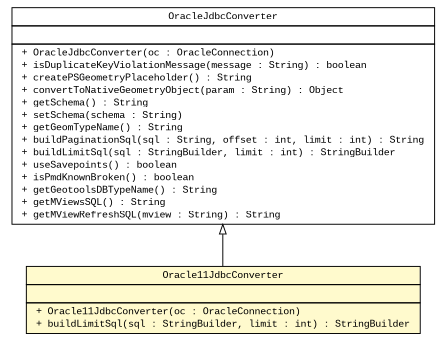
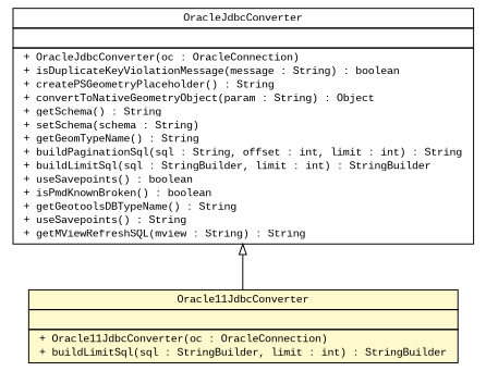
  digraph {
    nodesep=0.25
    ranksep=0.5
    fontname="Liberation Mono"
    node [fontcolor=black fontname="Liberation Mono" fontsize=10.0 shape=plaintext]
    n1 [label=<<table title="nl.b3p.brmo.loader.jdbc.Oracle11JdbcConverter" border="0" cellborder="1" cellspacing="0" cellpadding="2" port="p" bgcolor="lemonChiffon" href="./Oracle11JdbcConverter.html"> 		<tr><td><table border="0" cellspacing="0" cellpadding="1"> <tr><td align="center" balign="center"> Oracle11JdbcConverter </td></tr> 		</table></td></tr> 		<tr><td><table border="0" cellspacing="0" cellpadding="1"> <tr><td align="left" balign="left">  </td></tr> 		</table></td></tr> 		<tr><td><table border="0" cellspacing="0" cellpadding="1"> <tr><td align="left" balign="left"> + Oracle11JdbcConverter(oc : OracleConnection) </td></tr> <tr><td align="left" balign="left"> + buildLimitSql(sql : StringBuilder, limit : int) : StringBuilder </td></tr> 		</table></td></tr> 		</table>>]
-   n2 [label=<<table title="nl.b3p.brmo.loader.jdbc.OracleJdbcConverter" border="0" cellborder="1" cellspacing="0" cellpadding="2" port="p" href="./OracleJdbcConverter.html"> 		<tr><td><table border="0" cellspacing="0" cellpadding="1"> <tr><td align="center" balign="center"> OracleJdbcConverter </td></tr> 		</table></td></tr> 		<tr><td><table border="0" cellspacing="0" cellpadding="1"> <tr><td align="left" balign="left">  </td></tr> 		</table></td></tr> 		<tr><td><table border="0" cellspacing="0" cellpadding="1"> <tr><td align="left" balign="left"> + OracleJdbcConverter(oc : OracleConnection) </td></tr> <tr><td align="left" balign="left"> + isDuplicateKeyViolationMessage(message : String) : boolean </td></tr> <tr><td align="left" balign="left"> + createPSGeometryPlaceholder() : String </td></tr> <tr><td align="left" balign="left"> + convertToNativeGeometryObject(param : String) : Object </td></tr> <tr><td align="left" balign="left"> + getSchema() : String </td></tr> <tr><td align="left" balign="left"> + setSchema(schema : String) </td></tr> <tr><td align="left" balign="left"> + getGeomTypeName() : String </td></tr> <tr><td align="left" balign="left"> + buildPaginationSql(sql : String, offset : int, limit : int) : String </td></tr> <tr><td align="left" balign="left"> + buildLimitSql(sql : StringBuilder, limit : int) : StringBuilder </td></tr> <tr><td align="left" balign="left"> + useSavepoints() : boolean </td></tr> <tr><td align="left" balign="left"> + isPmdKnownBroken() : boolean </td></tr> <tr><td align="left" balign="left"> + getGeotoolsDBTypeName() : String </td></tr> <tr><td align="left" balign="left"> + getMViewsSQL() : String </td></tr> <tr><td align="left" balign="left"> + getMViewRefreshSQL(mview : String) : String </td></tr> 		</table></td></tr> 		</table>>]
+   n2 [label=<<table title="nl.b3p.brmo.loader.jdbc.OracleJdbcConverter" border="0" cellborder="1" cellspacing="0" cellpadding="2" port="p" href="./OracleJdbcConverter.html"> 		<tr><td><table border="0" cellspacing="0" cellpadding="1"> <tr><td align="center" balign="center"> OracleJdbcConverter </td></tr> 		</table></td></tr> 		<tr><td><table border="0" cellspacing="0" cellpadding="1"> <tr><td align="left" balign="left">  </td></tr> 		</table></td></tr> 		<tr><td><table border="0" cellspacing="0" cellpadding="1"> <tr><td align="left" balign="left"> + OracleJdbcConverter(oc : OracleConnection) </td></tr> <tr><td align="left" balign="left"> + isDuplicateKeyViolationMessage(message : String) : boolean </td></tr> <tr><td align="left" balign="left"> + createPSGeometryPlaceholder() : String </td></tr> <tr><td align="left" balign="left"> + convertToNativeGeometryObject(param : String) : Object </td></tr> <tr><td align="left" balign="left"> + getSchema() : String </td></tr> <tr><td align="left" balign="left"> + setSchema(schema : String) </td></tr> <tr><td align="left" balign="left"> + getGeomTypeName() : String </td></tr> <tr><td align="left" balign="left"> + buildPaginationSql(sql : String, offset : int, limit : int) : String </td></tr> <tr><td align="left" balign="left"> + buildLimitSql(sql : StringBuilder, limit : int) : StringBuilder </td></tr> <tr><td align="left" balign="left"> + useSavepoints() : boolean </td></tr> <tr><td align="left" balign="left"> + isPmdKnownBroken() : boolean </td></tr> <tr><td align="left" balign="left"> + getGeotoolsDBTypeName() : String </td></tr> <tr><td align="left" balign="left"> + useSavepoints() : String </td></tr> <tr><td align="left" balign="left"> + getMViewRefreshSQL(mview : String) : String </td></tr> 		</table></td></tr> 		</table>>]
    n2 -> n1 [arrowtail=empty dir=back fontname="Liberation Mono" fontsize=10 headport=p labelfontname=Helvetica labelfontsize=10 tailport=p color=black]
  }
